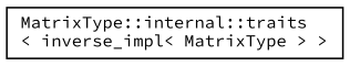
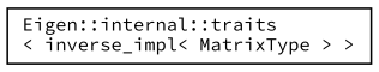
  digraph {
    rankdir=LR
    fontname="Source Code Pro"
-   n1 [color=black fillcolor=white fontname="Source Code Pro" fontsize=10 height=0.2 label="MatrixType::internal::traits\l\< inverse_impl\< MatrixType \> \>" shape=record style=filled width=0.4]
+   n1 [color=black fillcolor=white fontname="Source Code Pro" fontsize=10 height=0.2 label="Eigen::internal::traits\l\< inverse_impl\< MatrixType \> \>" shape=record style=filled width=0.4]
  }
